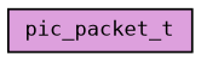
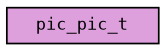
  digraph {
    rankdir=LR
    fontname="DejaVu Sans Mono"
-   n1 [color=black fillcolor=plum fontname="DejaVu Sans Mono" fontsize=10 height=0.2 label=pic_packet_t shape=record style=filled width=0.4]
+   n1 [color=black fillcolor=plum fontname="DejaVu Sans Mono" fontsize=10 height=0.2 label=pic_pic_t shape=record style=filled width=0.4]
  }
